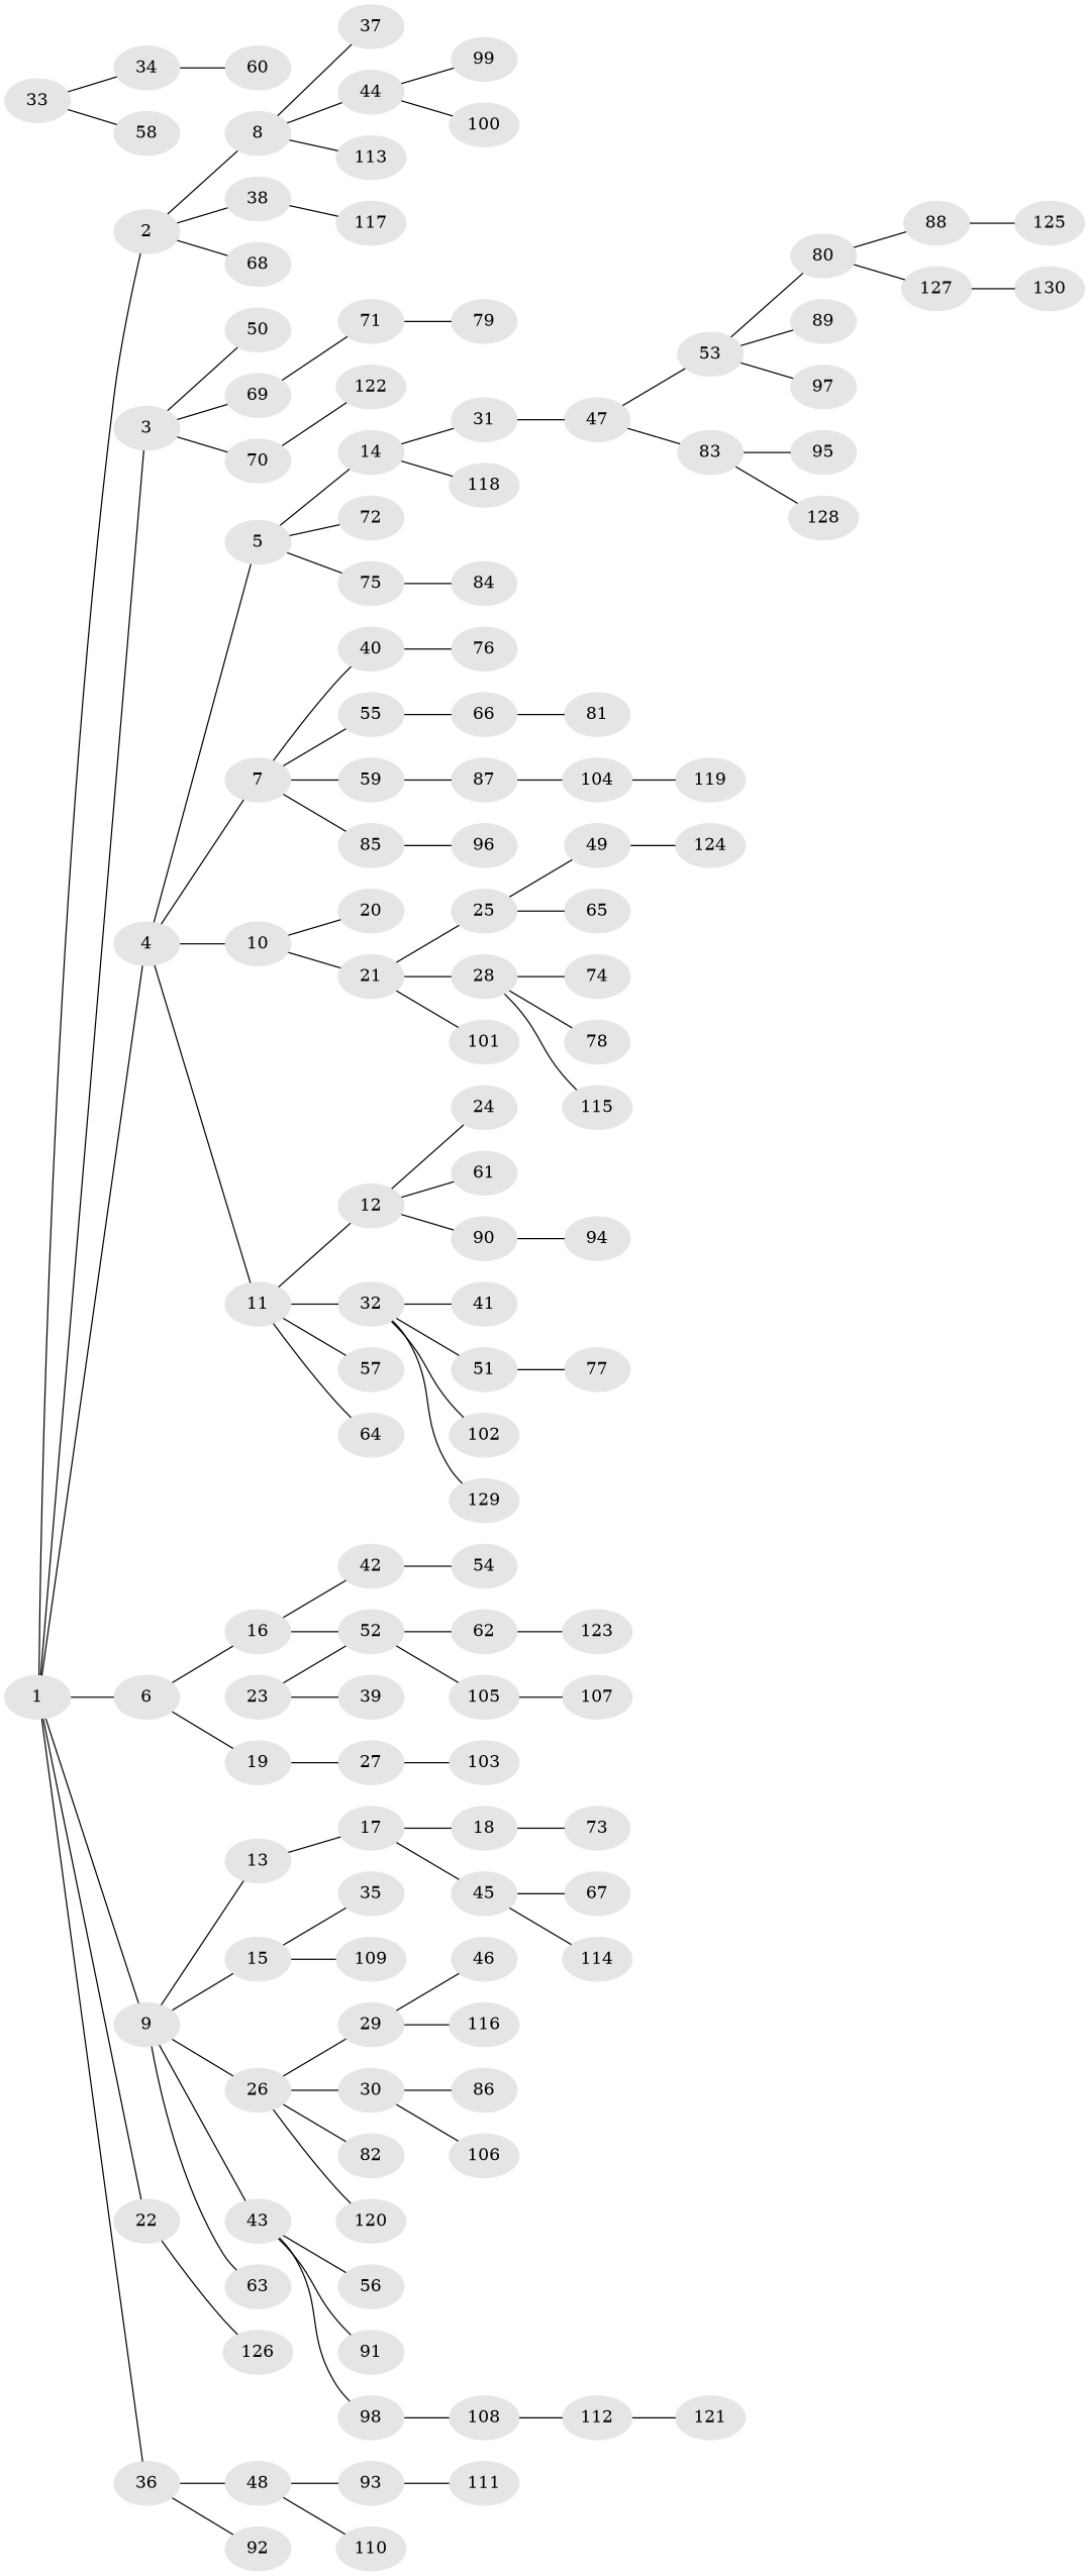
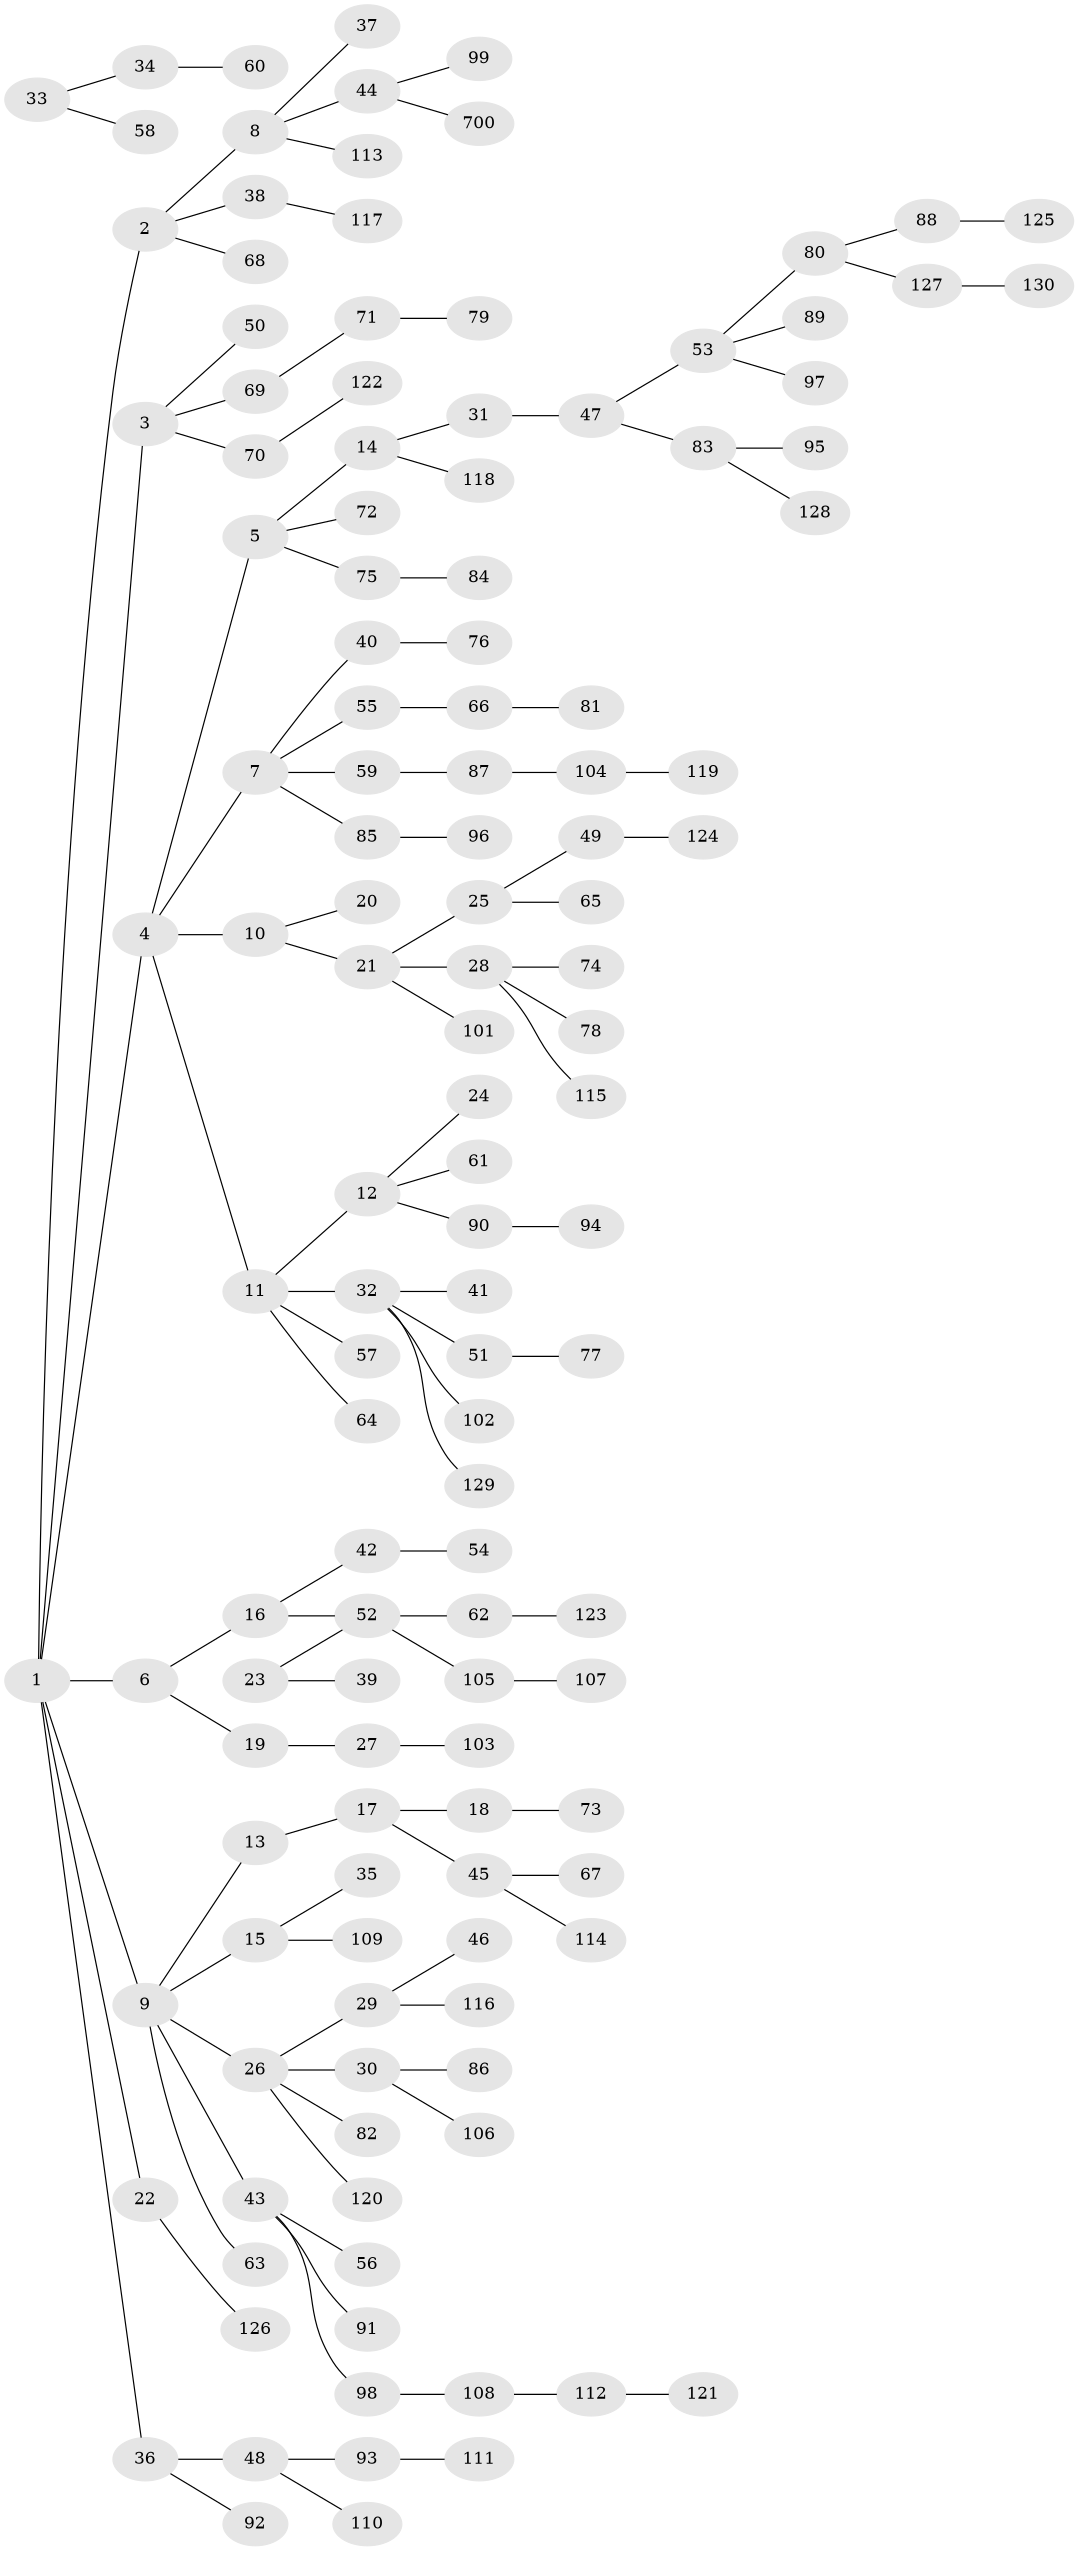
  graph {
    rankdir=LR
    node [color=gray90 style=filled]
    1
    2
    3
    4
    6
    9
    22
    36
    8
    38
    68
    50
    69
    70
    5
    7
    10
    11
    16
    19
    13
    15
    26
    43
    63
    126
    48
    92
    37
    44
    113
    117
    71
    122
    14
    72
    75
    40
    55
    59
    85
    20
    21
    12
    32
    57
    64
    31
    118
    33
    34
    58
    84
    42
    52
    27
    76
    66
    87
    96
    99
-   100
+   100 [label=700]
    17
    35
    109
    29
    30
    82
    120
    56
    91
    98
    25
    28
    101
    24
    61
    90
    41
    51
    102
    129
    94
    18
    45
    47
    23
    39
    54
    73
    67
    114
    103
    49
    65
    74
    78
    115
    62
    105
    124
    46
    116
    86
    106
    53
    83
    77
    60
    93
    110
    108
    80
    89
    97
    95
    128
    111
    123
    107
    88
    127
    81
    104
    79
    125
    130
    119
    112
    121
    1 -- 2
    1 -- 3
    1 -- 4
    1 -- 6
    1 -- 9
    1 -- 22
    1 -- 36
    2 -- 8
    2 -- 38
    2 -- 68
    3 -- 50
    3 -- 69
    3 -- 70
    4 -- 5
    4 -- 7
    4 -- 10
    4 -- 11
    6 -- 16
    6 -- 19
    9 -- 13
    9 -- 15
    9 -- 26
    9 -- 43
    9 -- 63
    22 -- 126
    36 -- 48
    36 -- 92
    8 -- 37
    8 -- 44
    8 -- 113
    38 -- 117
    69 -- 71
    70 -- 122
    5 -- 14
    5 -- 72
    5 -- 75
    7 -- 40
    7 -- 55
    7 -- 59
    7 -- 85
    10 -- 20
    10 -- 21
    11 -- 12
    11 -- 32
    11 -- 57
    11 -- 64
    16 -- 42
    16 -- 52
    19 -- 27
    13 -- 17
    15 -- 35
    15 -- 109
    26 -- 29
    26 -- 30
    26 -- 82
    26 -- 120
    43 -- 56
    43 -- 91
    43 -- 98
    48 -- 93
    48 -- 110
    44 -- 99
    44 -- 100
    71 -- 79
    14 -- 31
    14 -- 118
    75 -- 84
    40 -- 76
    55 -- 66
    59 -- 87
    85 -- 96
    21 -- 25
    21 -- 28
    21 -- 101
    12 -- 24
    12 -- 61
    12 -- 90
    32 -- 41
    32 -- 51
    32 -- 102
    32 -- 129
    31 -- 47
    33 -- 34
    33 -- 58
    34 -- 60
    42 -- 54
    52 -- 62
    52 -- 105
    27 -- 103
    66 -- 81
    87 -- 104
    17 -- 18
    17 -- 45
    29 -- 46
    29 -- 116
    30 -- 86
    30 -- 106
    98 -- 108
    25 -- 49
    25 -- 65
    28 -- 74
    28 -- 78
    28 -- 115
    90 -- 94
    51 -- 77
    18 -- 73
    45 -- 67
    45 -- 114
    47 -- 53
    47 -- 83
    23 -- 52
    23 -- 39
    49 -- 124
    62 -- 123
    105 -- 107
    53 -- 80
    53 -- 89
    53 -- 97
    83 -- 95
    83 -- 128
    93 -- 111
    108 -- 112
    80 -- 88
    80 -- 127
    88 -- 125
    127 -- 130
    104 -- 119
    112 -- 121
  }
